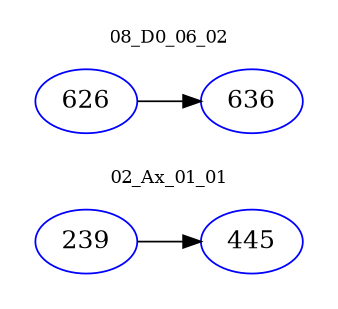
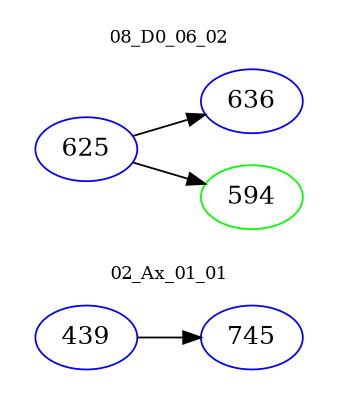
  digraph {
    rankdir=LR
    node [color=blue]
    edge [color=black]
-   n1 [label=239]
-   n2 [label=445]
-   n3 [label=626]
+   n1 [label=439]
+   n2 [label=745]
+   n3 [label=625]
+   n4 [color=green label=594]
    n5 [label=636]
    subgraph cluster_1 {
      color=white
      fontsize=10
      label="02_Ax_01_01"
      n1
      n2
    }
    subgraph cluster_2 {
      color=white
      fontsize=10
      label="08_D0_06_02"
      n3
+     n4
      n5
    }
    n1 -> n2
+   n3 -> n4
    n3 -> n5
  }
